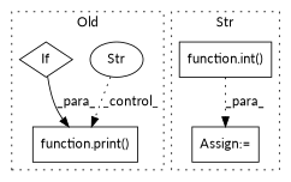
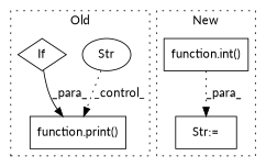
  digraph {
    fontname=Lato
    node [a=75 fontname=Lato l=3 shape=box]
    edge [fontname=Lato style=dotted]
    n1 [l="6,1" label="function.print()" s="1254,1293"]
    n2 [a=66 l=33 label=Str s=1260 shape=ellipse]
    n3 [a=96 label=If s=227 shape=diamond]
    n4 [l="4,1" label="function.int()" s="1833,1857"]
-   n5 [a=68 label="Assign:=" s=1830]
+   n5 [a=68 label="Str:=" s=1830]
    subgraph cluster_1 {
      label=Old
      style=dotted
      n1
      n2
      n3
    }
    subgraph cluster_2 {
-     label=Str
+     label=New
      style=dotted
      n4
      n5
    }
    n2 -> n1 [label=_control_]
    n3 -> n1 [label=_para_ style=solid]
    n4 -> n5 [label=_para_]
  }
